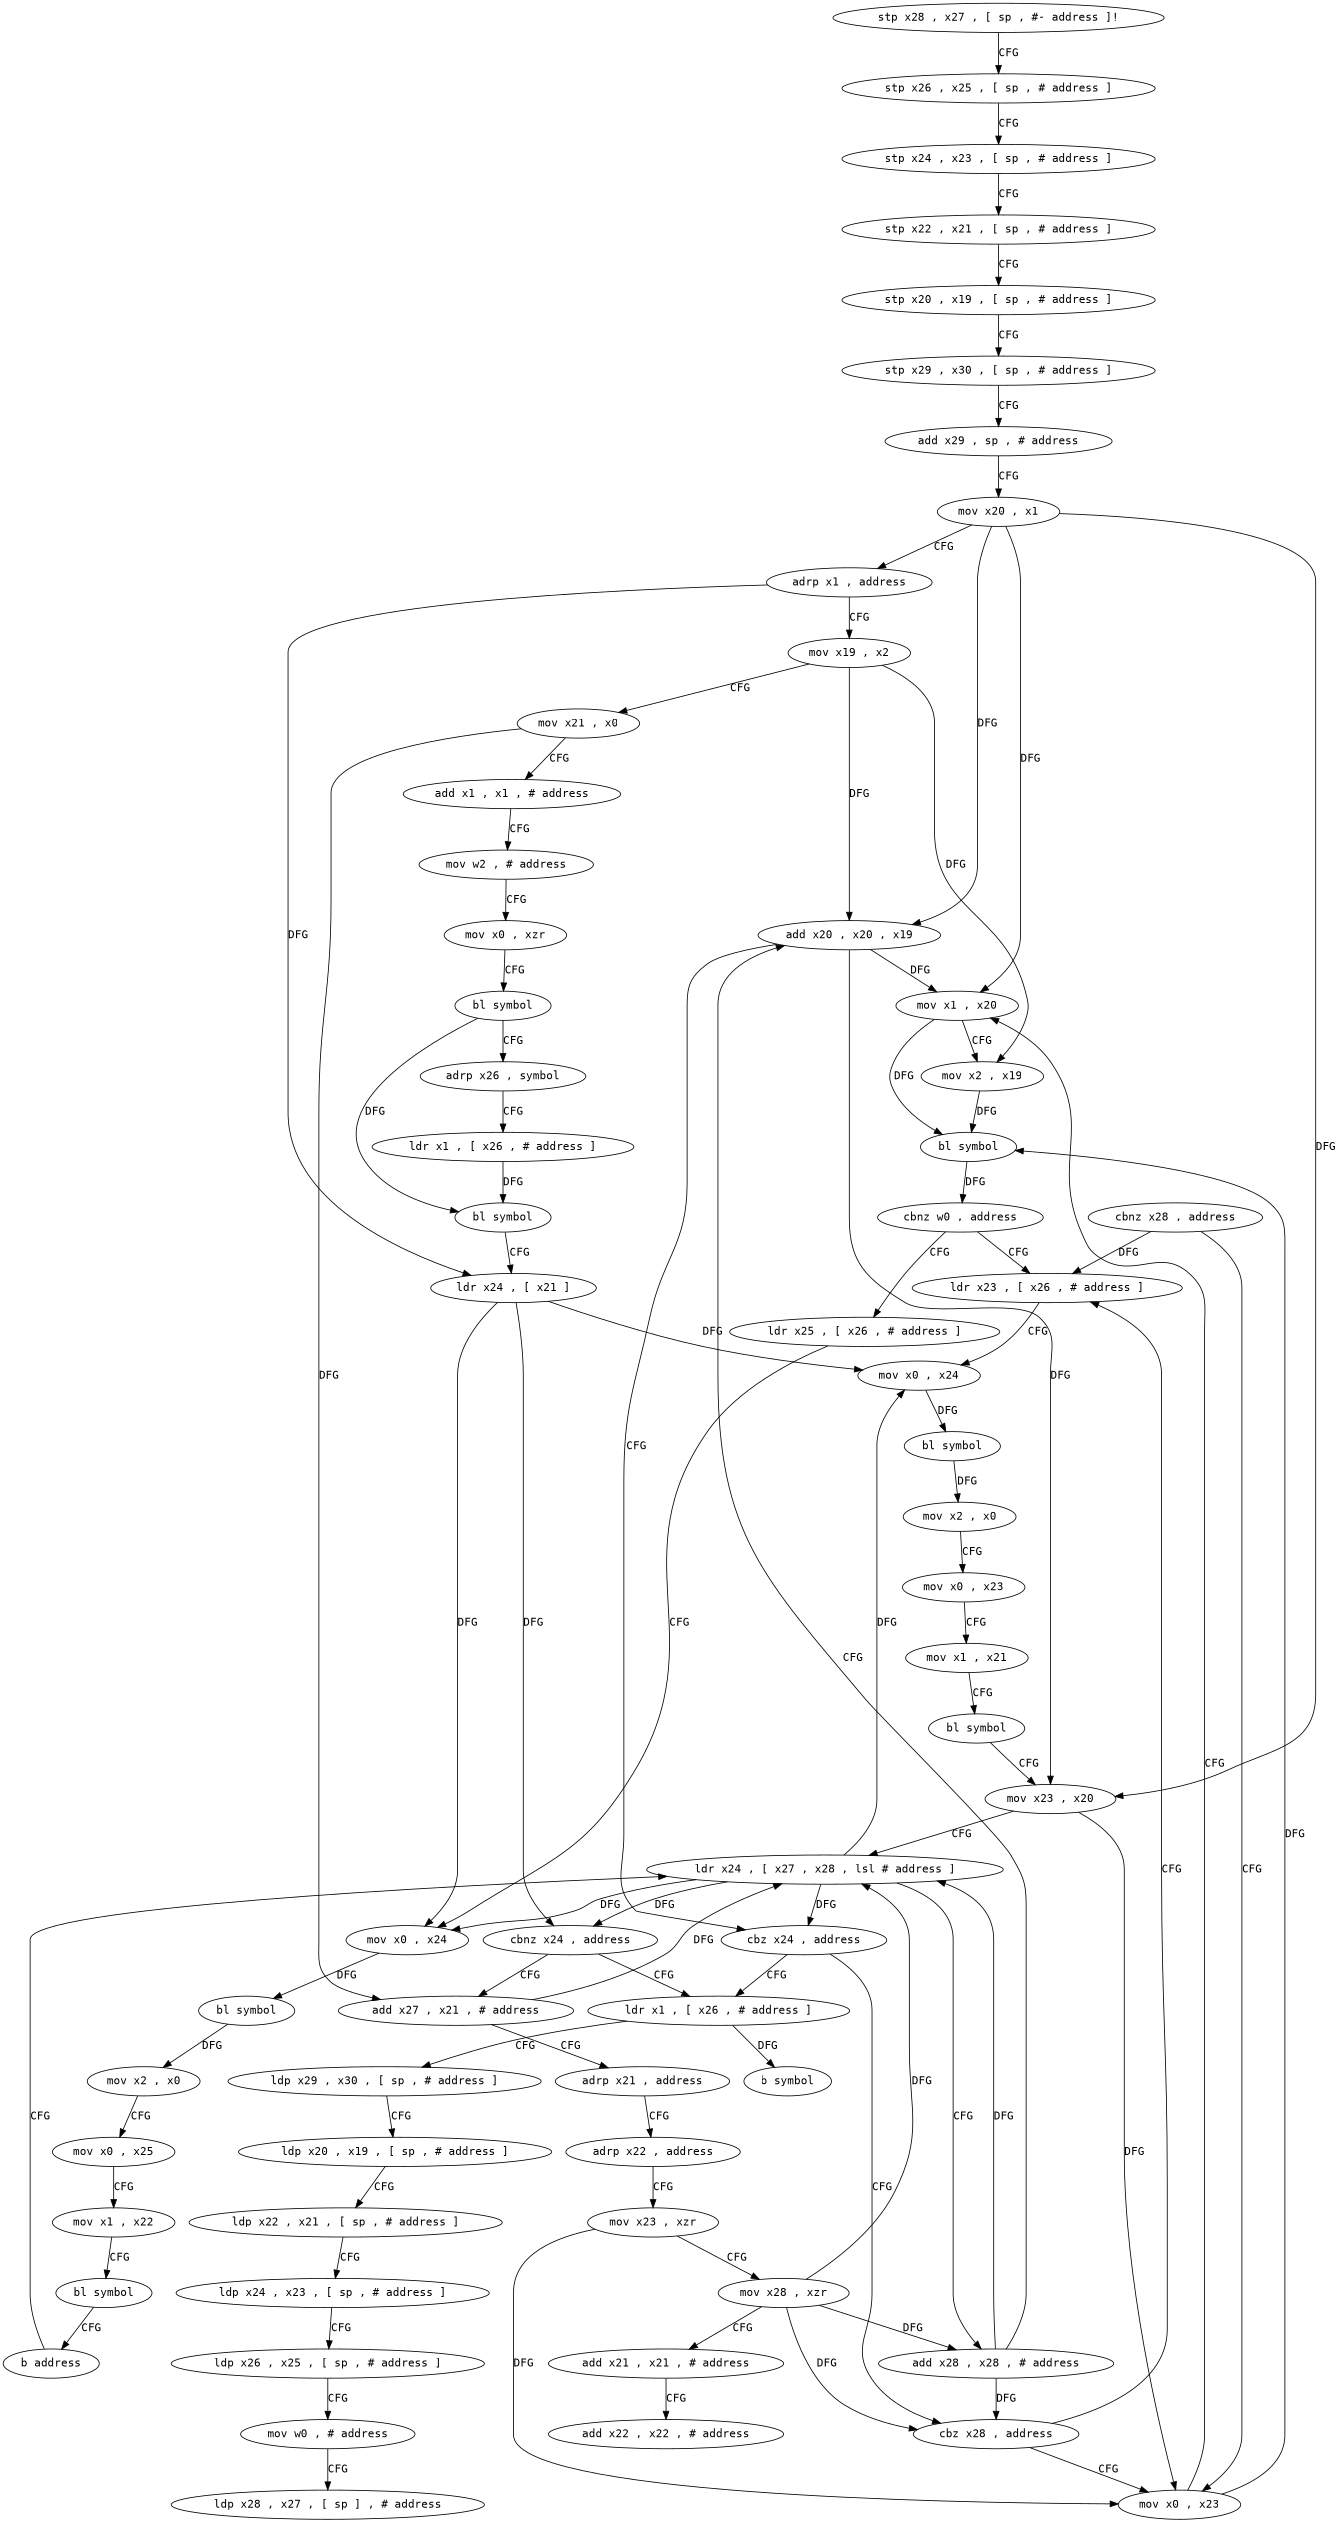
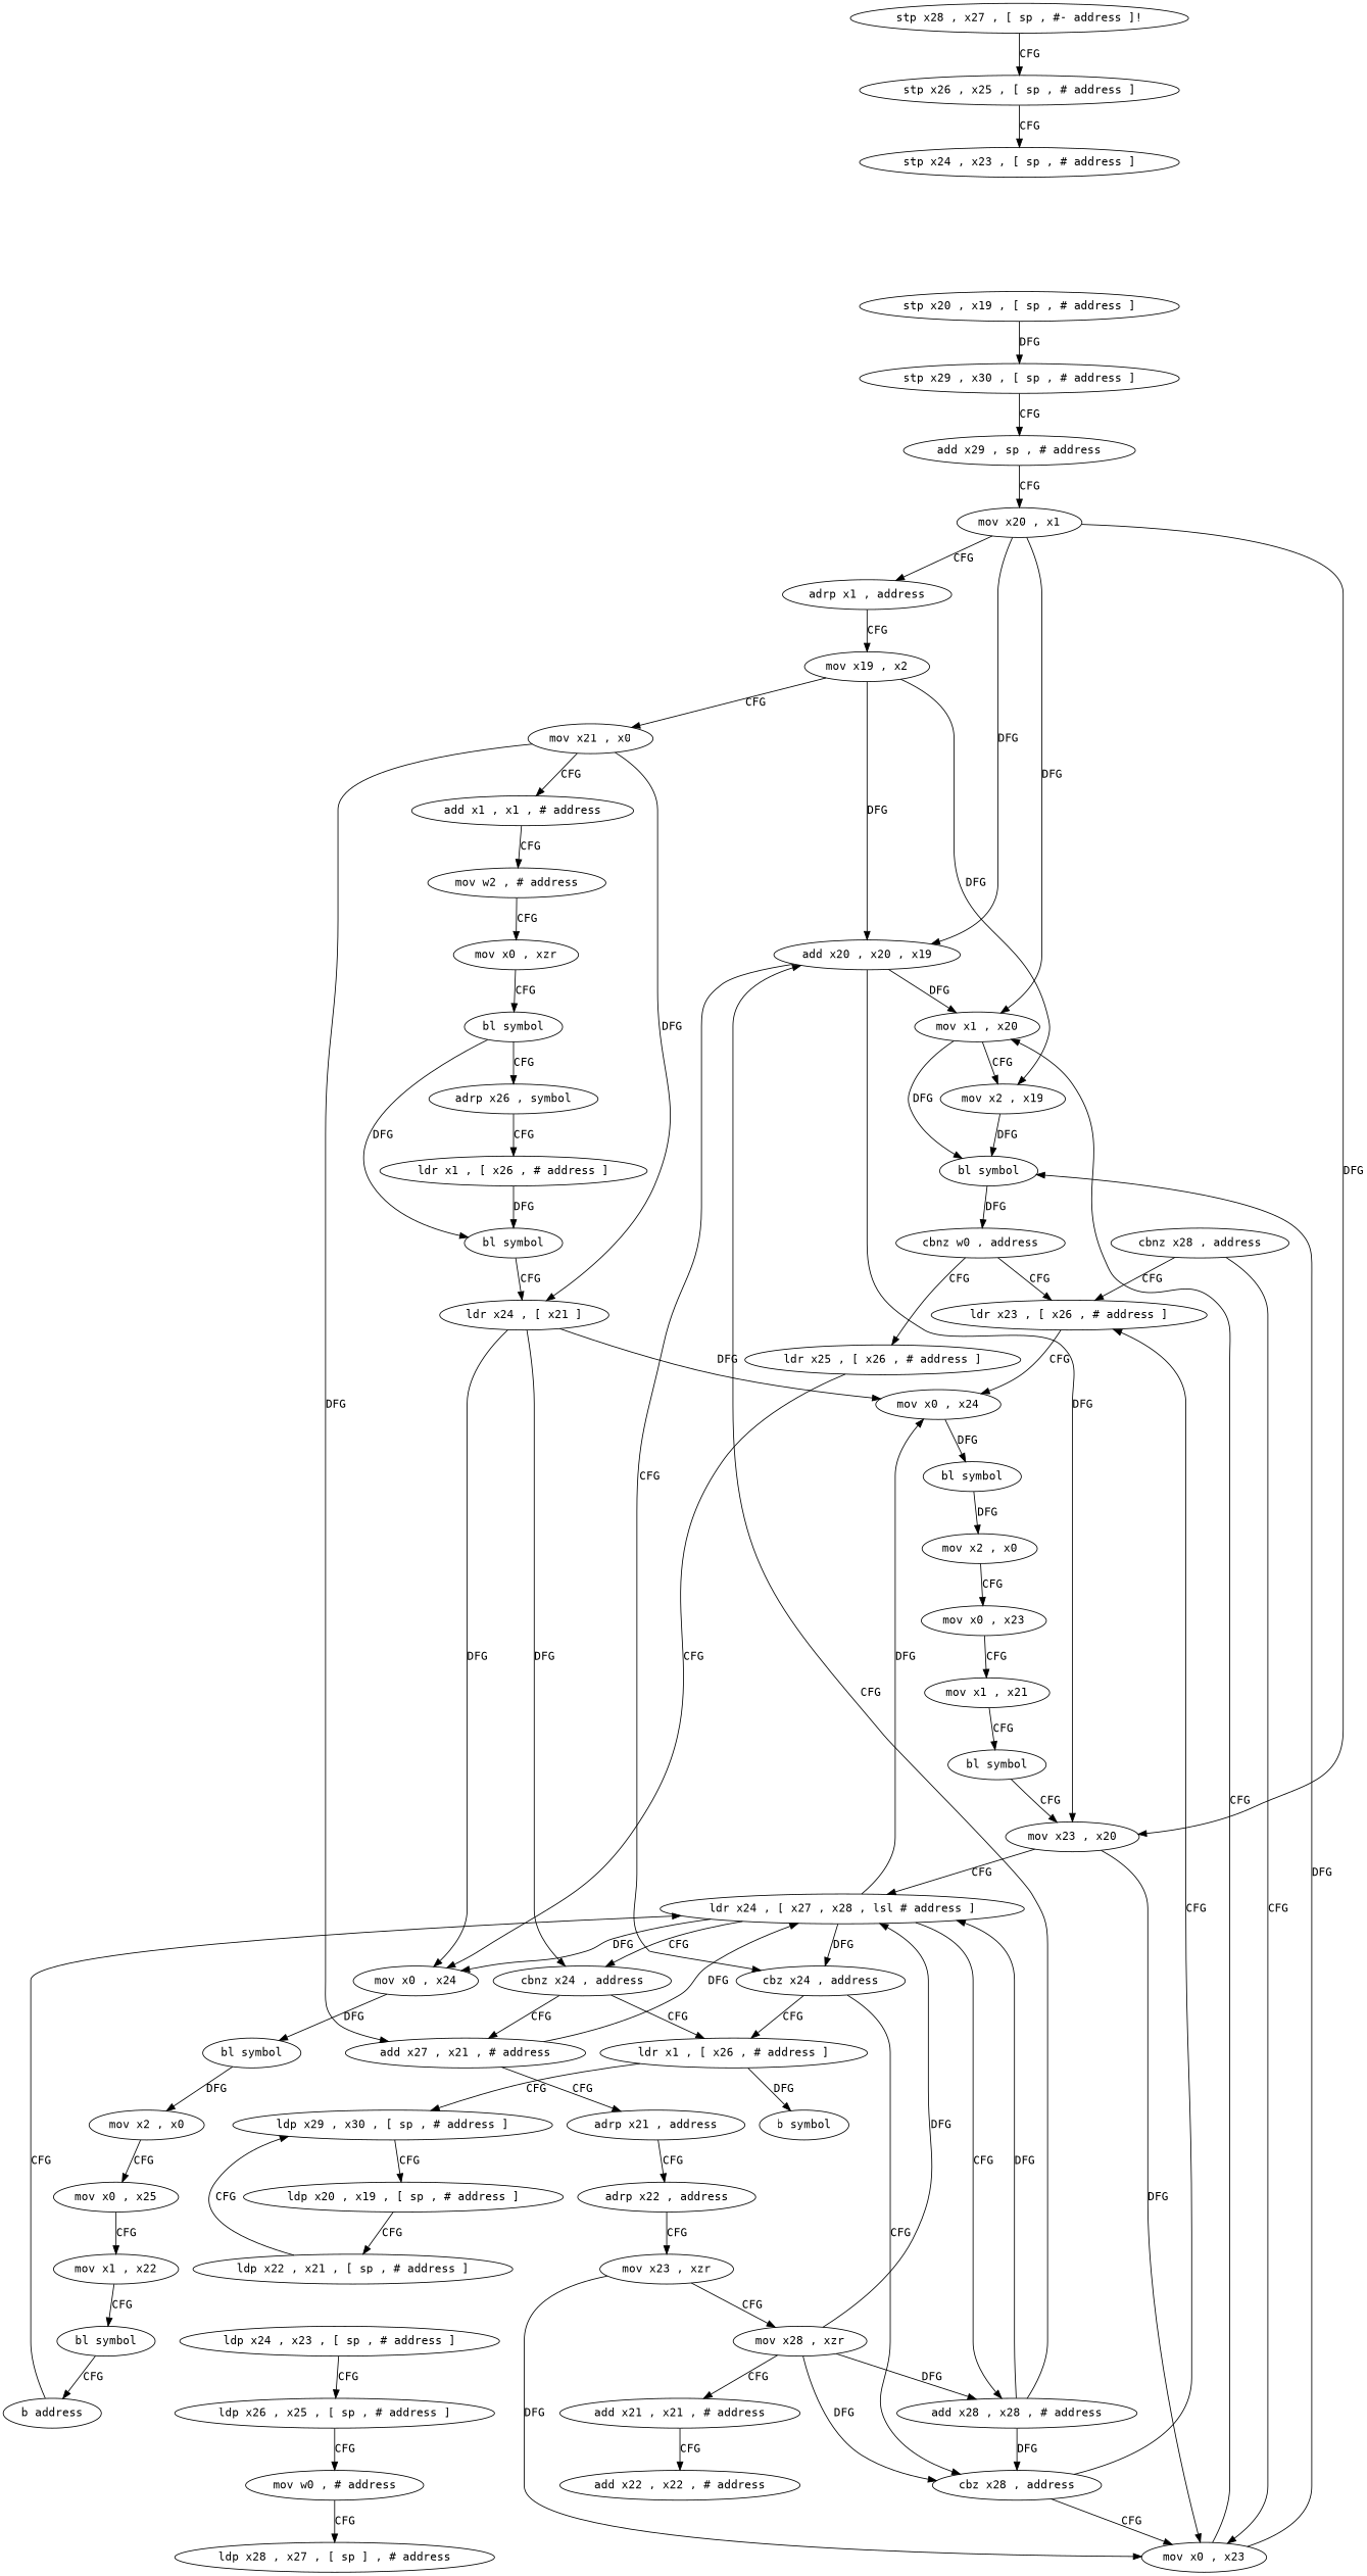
  digraph {
    fontname="DejaVu Sans Mono"
    node [fontname="DejaVu Sans Mono"]
    edge [fontname="DejaVu Sans Mono"]
    n1 [label="stp x28 , x27 , [ sp , #- address ]!"]
    n2 [label="stp x26 , x25 , [ sp , # address ]"]
    n3 [label="stp x24 , x23 , [ sp , # address ]"]
-   n4 [label="stp x22 , x21 , [ sp , # address ]"]
    n5 [label="stp x20 , x19 , [ sp , # address ]"]
    n6 [label="stp x29 , x30 , [ sp , # address ]"]
    n7 [label="add x29 , sp , # address"]
    n8 [label="mov x20 , x1"]
    n9 [label="adrp x1 , address"]
    n10 [label="mov x1 , x20"]
    n11 [label="mov x23 , x20"]
    n12 [label="add x20 , x20 , x19"]
    n13 [label="mov x19 , x2"]
    n14 [label="mov x2 , x19"]
    n15 [label="bl symbol"]
    n16 [label="ldr x24 , [ x27 , x28 , lsl # address ]"]
    n17 [label="mov x0 , x23"]
    n18 [label="cbz x24 , address"]
    n19 [label="mov x21 , x0"]
    n20 [label="add x1 , x1 , # address"]
    n21 [label="ldr x24 , [ x21 ]"]
    n22 [label="add x27 , x21 , # address"]
    n23 [label="mov w2 , # address"]
    n24 [label="cbnz x24 , address"]
    n25 [label="mov x0 , x24"]
    n26 [label="mov x0 , x24"]
    n27 [label="adrp x21 , address"]
    n28 [label="mov x0 , xzr"]
    n29 [label="bl symbol"]
    n30 [label="adrp x26 , symbol"]
    n31 [label="bl symbol"]
    n32 [label="ldr x1 , [ x26 , # address ]"]
    n33 [label="ldr x1 , [ x26 , # address ]"]
    n34 [label="bl symbol"]
    n35 [label="bl symbol"]
    n36 [label="cbz x28 , address"]
    n37 [label="ldp x29 , x30 , [ sp , # address ]"]
    n38 [label="b symbol"]
    n39 [label="adrp x22 , address"]
    n40 [label="add x28 , x28 , # address"]
    n41 [label="ldp x20 , x19 , [ sp , # address ]"]
    n42 [label="mov x23 , xzr"]
    n43 [label="mov x28 , xzr"]
    n44 [label="add x21 , x21 , # address"]
    n45 [label="add x22 , x22 , # address"]
    n46 [label="ldr x23 , [ x26 , # address ]"]
    n47 [label="cbnz x28 , address"]
    n48 [label="cbnz w0 , address"]
    n49 [label="ldp x22 , x21 , [ sp , # address ]"]
    n50 [label="ldp x24 , x23 , [ sp , # address ]"]
    n51 [label="ldp x26 , x25 , [ sp , # address ]"]
    n52 [label="mov w0 , # address"]
    n53 [label="ldp x28 , x27 , [ sp ] , # address"]
    n54 [label="ldr x25 , [ x26 , # address ]"]
    n55 [label="mov x2 , x0"]
    n56 [label="mov x0 , x23"]
    n57 [label="mov x1 , x21"]
    n58 [label="bl symbol"]
    n59 [label="mov x2 , x0"]
    n60 [label="mov x0 , x25"]
    n61 [label="mov x1 , x22"]
    n62 [label="bl symbol"]
    n63 [label="b address"]
    n1 -> n2 [label=CFG]
    n2 -> n3 [label=CFG]
-   n3 -> n4 [label=CFG]
-   n4 -> n5 [label=CFG]
-   n5 -> n6 [label=CFG]
+   n5 -> n6 [label=DFG]
    n6 -> n7 [label=CFG]
    n7 -> n8 [label=CFG]
    n8 -> n9 [label=CFG]
    n8 -> n10 [label=DFG]
    n8 -> n11 [label=DFG]
    n8 -> n12 [label=DFG]
    n9 -> n13 [label=CFG]
    n10 -> n14 [label=CFG]
    n10 -> n15 [label=DFG]
    n11 -> n16 [label=CFG]
    n11 -> n17 [label=DFG]
    n12 -> n10 [label=DFG]
    n12 -> n11 [label=DFG]
    n12 -> n18 [label=CFG]
    n13 -> n12 [label=DFG]
    n13 -> n14 [label=DFG]
    n13 -> n19 [label=CFG]
    n14 -> n15 [label=DFG]
    n15 -> n48 [label=DFG]
    n16 -> n18 [label=DFG]
-   n16 -> n24 [label=DFG]
+   n16 -> n24 [label=CFG]
    n16 -> n25 [label=DFG]
    n16 -> n26 [label=DFG]
    n16 -> n40 [label=CFG]
    n17 -> n10 [label=CFG]
    n17 -> n15 [label=DFG]
    n18 -> n33 [label=CFG]
    n18 -> n36 [label=CFG]
    n19 -> n20 [label=CFG]
-   n9 -> n21 [label=DFG]
+   n19 -> n21 [label=DFG]
    n19 -> n22 [label=DFG]
    n20 -> n23 [label=CFG]
    n21 -> n24 [label=DFG]
    n21 -> n25 [label=DFG]
    n21 -> n26 [label=DFG]
    n22 -> n16 [label=DFG]
    n22 -> n27 [label=CFG]
    n23 -> n28 [label=CFG]
    n24 -> n22 [label=CFG]
    n24 -> n33 [label=CFG]
    n25 -> n34 [label=DFG]
    n26 -> n35 [label=DFG]
    n27 -> n39 [label=CFG]
    n28 -> n29 [label=CFG]
    n29 -> n30 [label=CFG]
    n29 -> n31 [label=DFG]
    n30 -> n32 [label=CFG]
    n31 -> n21 [label=CFG]
    n32 -> n31 [label=DFG]
    n33 -> n37 [label=CFG]
    n33 -> n38 [label=DFG]
    n34 -> n55 [label=DFG]
    n35 -> n59 [label=DFG]
    n36 -> n17 [label=CFG]
    n36 -> n46 [label=CFG]
    n37 -> n41 [label=CFG]
    n39 -> n42 [label=CFG]
    n40 -> n12 [label=CFG]
    n40 -> n16 [label=DFG]
    n40 -> n36 [label=DFG]
    n41 -> n49 [label=CFG]
    n42 -> n17 [label=DFG]
    n42 -> n43 [label=CFG]
    n43 -> n16 [label=DFG]
    n43 -> n36 [label=DFG]
    n43 -> n40 [label=DFG]
    n43 -> n44 [label=CFG]
    n44 -> n45 [label=CFG]
    n46 -> n25 [label=CFG]
    n47 -> n17 [label=CFG]
-   n47 -> n46 [label=DFG]
+   n47 -> n46 [label=CFG]
    n48 -> n46 [label=CFG]
    n48 -> n54 [label=CFG]
-   n49 -> n50 [label=CFG]
+   n49 -> n37 [label=CFG]
    n50 -> n51 [label=CFG]
    n51 -> n52 [label=CFG]
    n52 -> n53 [label=CFG]
    n54 -> n26 [label=CFG]
    n55 -> n56 [label=CFG]
    n56 -> n57 [label=CFG]
    n57 -> n58 [label=CFG]
    n58 -> n11 [label=CFG]
    n59 -> n60 [label=CFG]
    n60 -> n61 [label=CFG]
    n61 -> n62 [label=CFG]
    n62 -> n63 [label=CFG]
    n63 -> n16 [label=CFG]
  }
